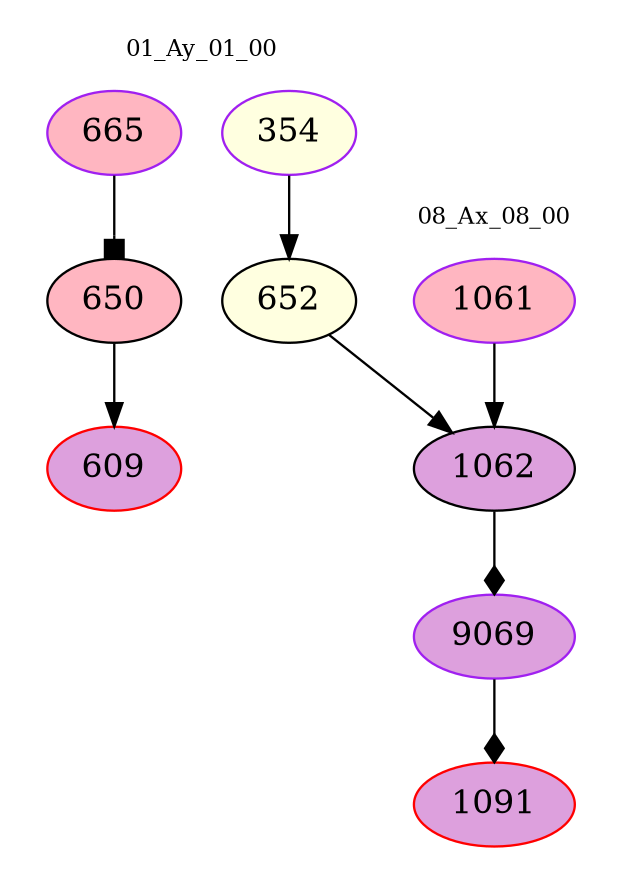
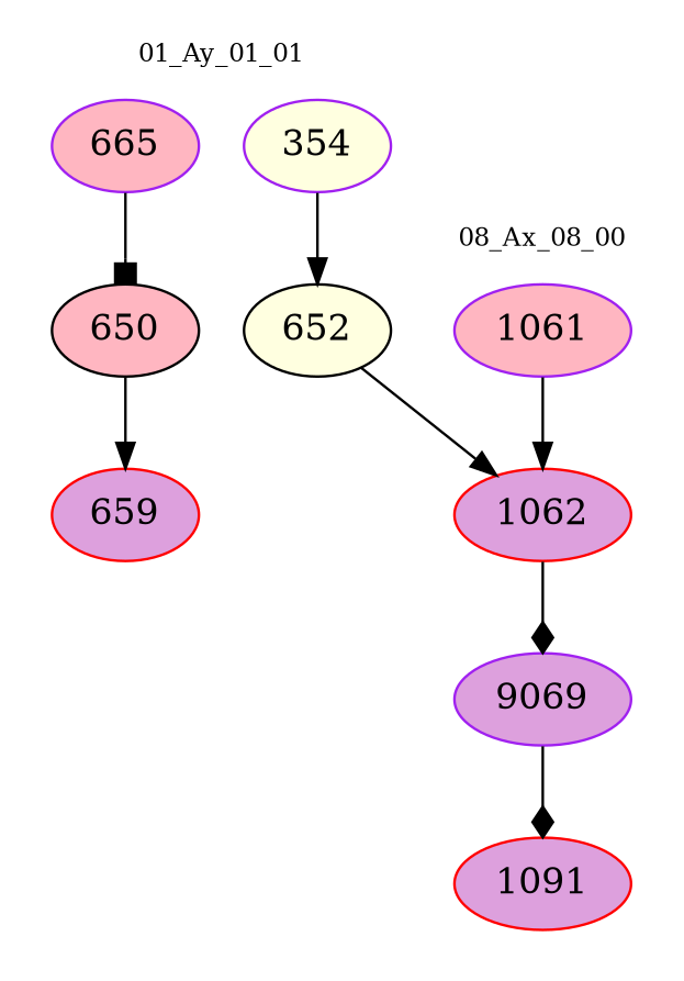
  digraph {
    node [color=purple fillcolor=plum style=filled]
    edge [arrowhead=normal color=black]
    n1 [fillcolor=lightyellow label=354]
    n2 [color=black fillcolor=lightyellow label=652]
    n3 [fillcolor=lightpink label=665]
    n4 [color=black fillcolor=lightpink label=650]
-   n5 [color=red label=609]
+   n5 [color=red label=659]
    n6 [fillcolor=lightpink label=1061]
-   n7 [color=black label=1062]
+   n7 [color=red label=1062]
    n8 [label=9069]
    n9 [color=red label=1091]
    subgraph cluster_1 {
      color=white
      fontsize=10
-     label="01_Ay_01_00"
+     label="01_Ay_01_01"
      n1
      n2
      n3
      n4
      n5
    }
    subgraph cluster_2 {
      color=white
      fontsize=10
      label="08_Ax_08_00"
      n6
      n7
      n8
      n9
    }
    n1 -> n2
    n2 -> n7
    n3 -> n4 [arrowhead=box]
    n4 -> n5
    n6 -> n7
    n7 -> n8 [arrowhead=diamond]
    n8 -> n9 [arrowhead=diamond]
  }
